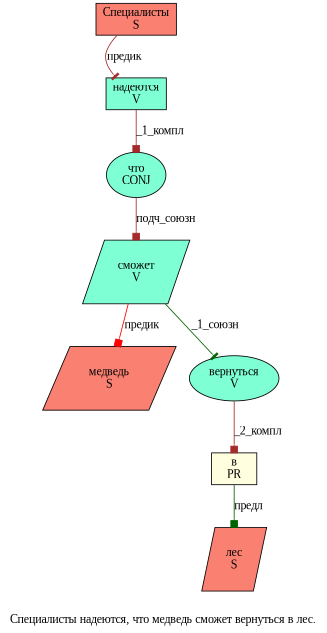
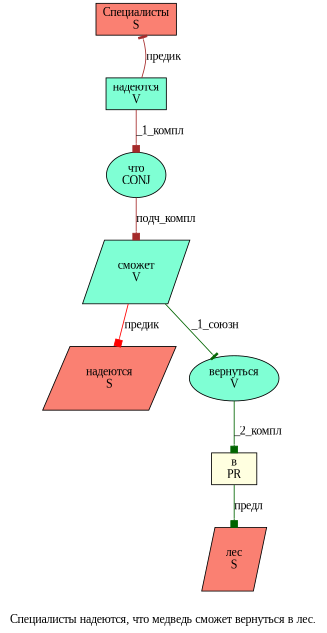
  digraph {
    fontname="Liberation Serif"
    label="Специалисты надеются, что медведь сможет вернуться в лес."
    node [fillcolor=aquamarine fontname="Liberation Serif" penwidth=1 shape=box style=filled]
    edge [arrowhead=box color=brown fontname="Liberation Serif"]
    n1 [fillcolor=salmon label="Специалисты\nS"]
    n2 [label="надеются\nV"]
    n3 [label="что\nCONJ" shape=ellipse]
    n4 [label="сможет\nV" shape=parallelogram]
-   n5 [fillcolor=salmon label="медведь\nS" shape=parallelogram]
+   n5 [fillcolor=salmon label="надеются\nS" shape=parallelogram]
    n6 [label="вернуться\nV" shape=ellipse]
    n7 [fillcolor=lightyellow label="в\nPR"]
    n8 [fillcolor=salmon label="лес\nS" shape=parallelogram]
-   n1 -> n2 [arrowhead=tee label="предик"]
+   n2 -> n1 [arrowhead=tee label="предик"]
    n2 -> n3 [label="_1_компл"]
-   n3 -> n4 [label="подч_союзн"]
+   n3 -> n4 [label="подч_компл"]
    n4 -> n5 [color=red label="предик"]
    n4 -> n6 [arrowhead=tee color=darkgreen label="_1_союзн"]
-   n6 -> n7 [label="_2_компл"]
+   n6 -> n7 [color=darkgreen label="_2_компл"]
    n7 -> n8 [color=darkgreen label="предл"]
  }
